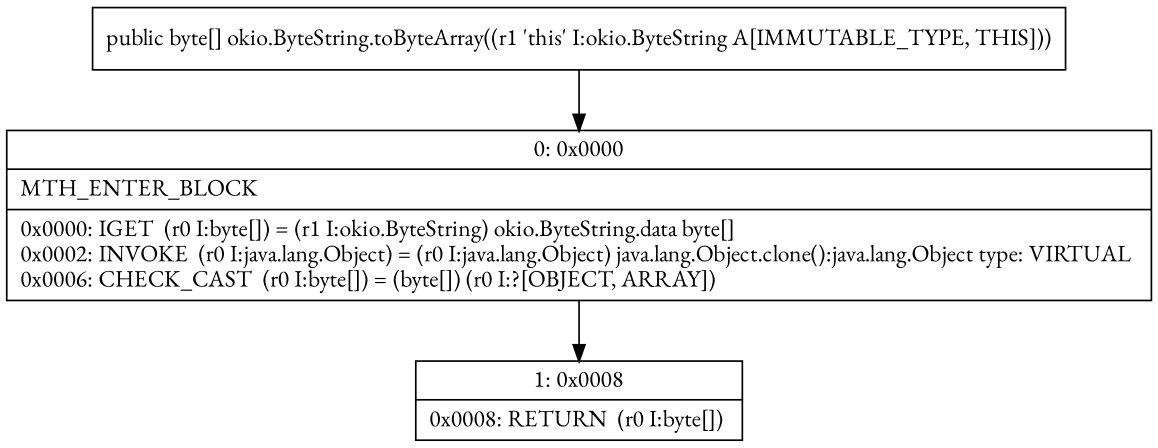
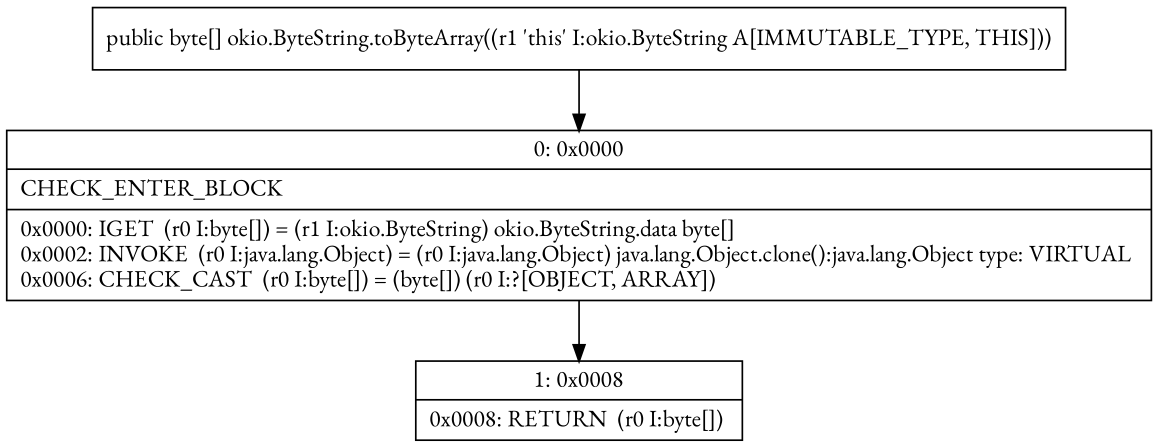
  digraph {
    fontname="EB Garamond"
    node [shape=record fontname="EB Garamond"]
    edge [fontname="EB Garamond"]
-   n1 [label="{0\:\ 0x0000|MTH_ENTER_BLOCK\l|0x0000: IGET  (r0 I:byte[]) = (r1 I:okio.ByteString) okio.ByteString.data byte[] \l0x0002: INVOKE  (r0 I:java.lang.Object) = (r0 I:java.lang.Object) java.lang.Object.clone():java.lang.Object type: VIRTUAL \l0x0006: CHECK_CAST  (r0 I:byte[]) = (byte[]) (r0 I:?[OBJECT, ARRAY]) \l}"]
+   n1 [label="{0\:\ 0x0000|CHECK_ENTER_BLOCK\l|0x0000: IGET  (r0 I:byte[]) = (r1 I:okio.ByteString) okio.ByteString.data byte[] \l0x0002: INVOKE  (r0 I:java.lang.Object) = (r0 I:java.lang.Object) java.lang.Object.clone():java.lang.Object type: VIRTUAL \l0x0006: CHECK_CAST  (r0 I:byte[]) = (byte[]) (r0 I:?[OBJECT, ARRAY]) \l}"]
    n2 [label="{1\:\ 0x0008|0x0008: RETURN  (r0 I:byte[]) \l}"]
    n3 [label="{public byte[] okio.ByteString.toByteArray((r1 'this' I:okio.ByteString A[IMMUTABLE_TYPE, THIS])) }"]
    n1 -> n2
    n3 -> n1
  }
